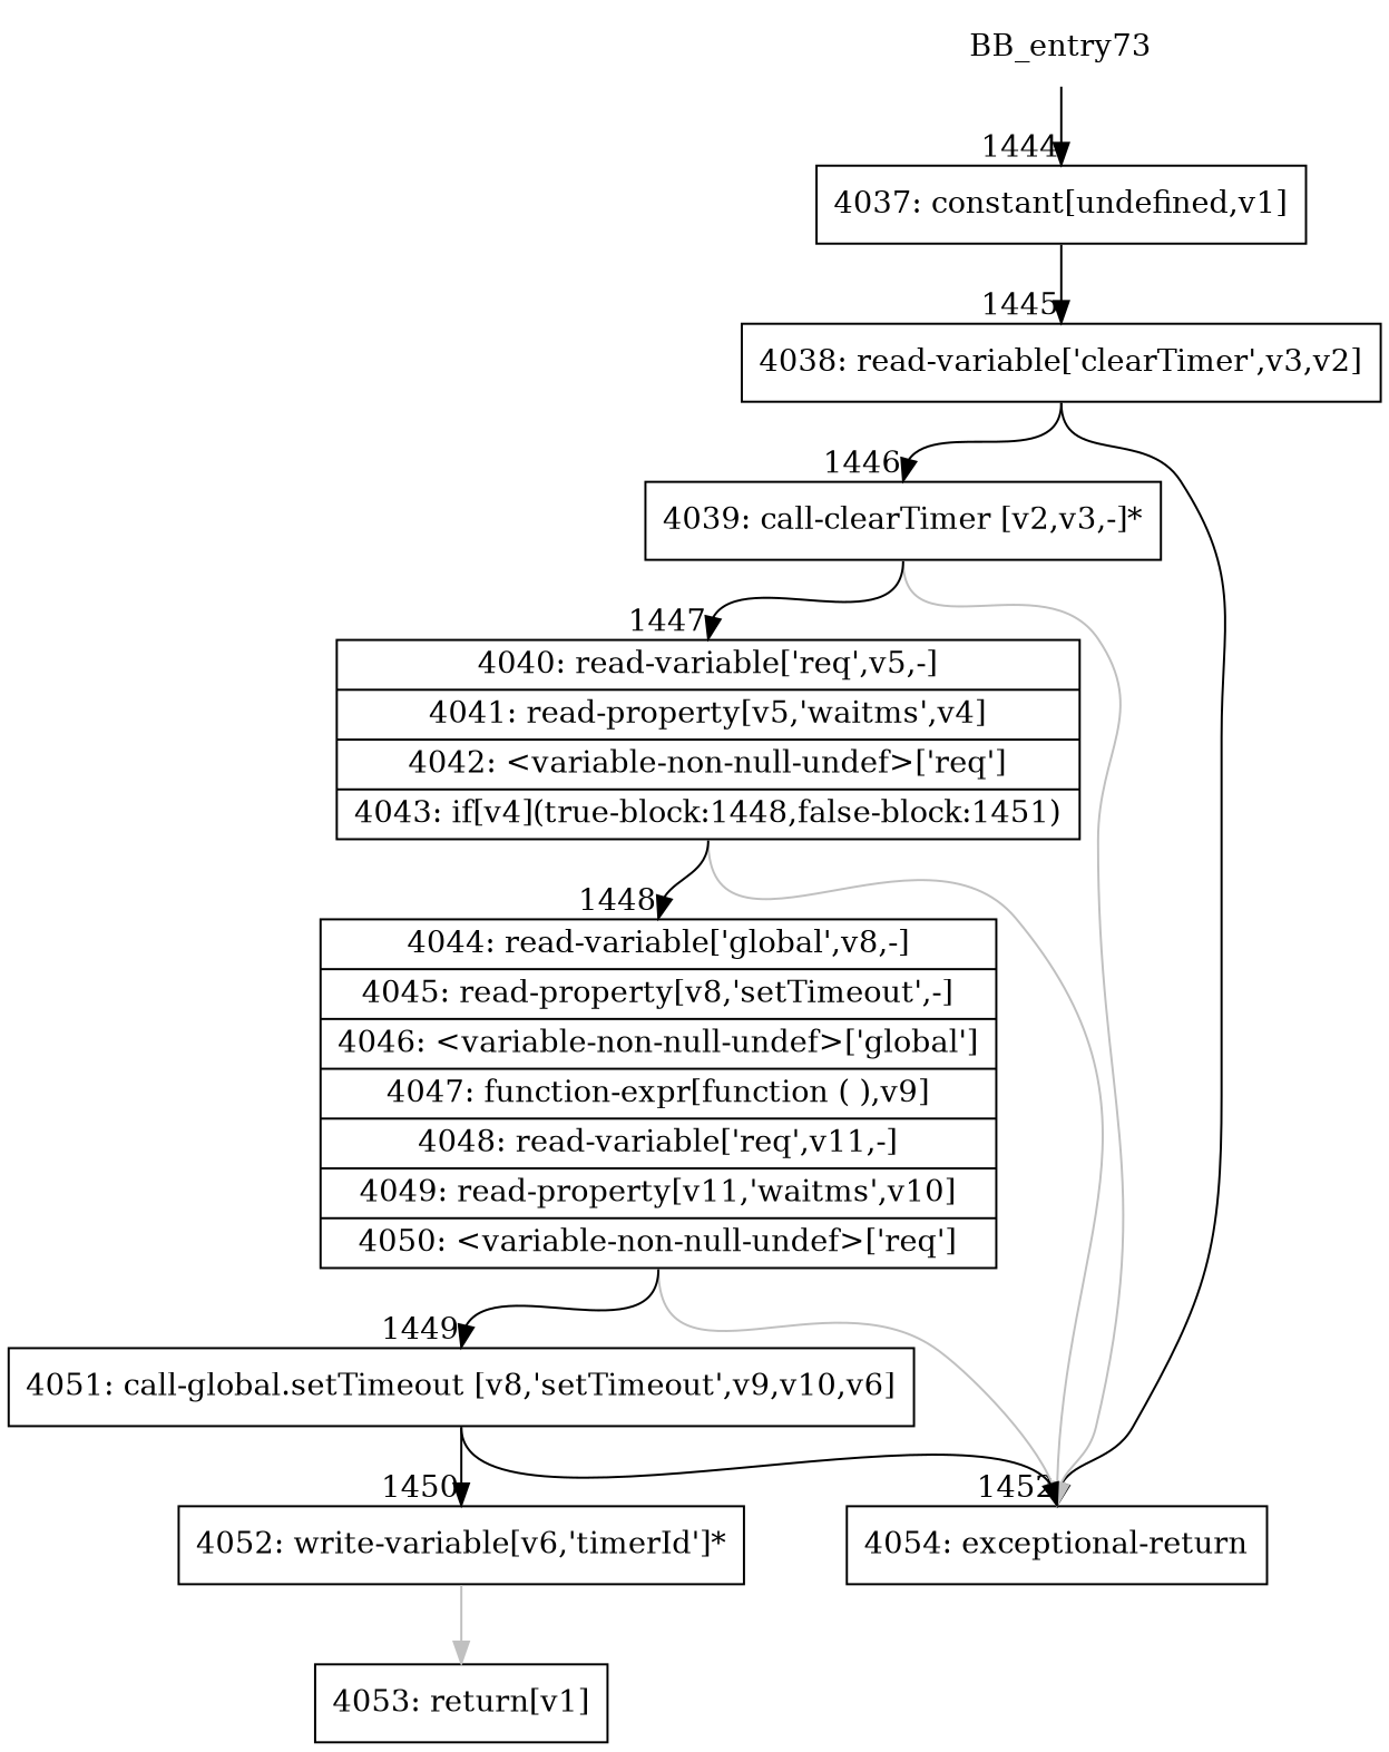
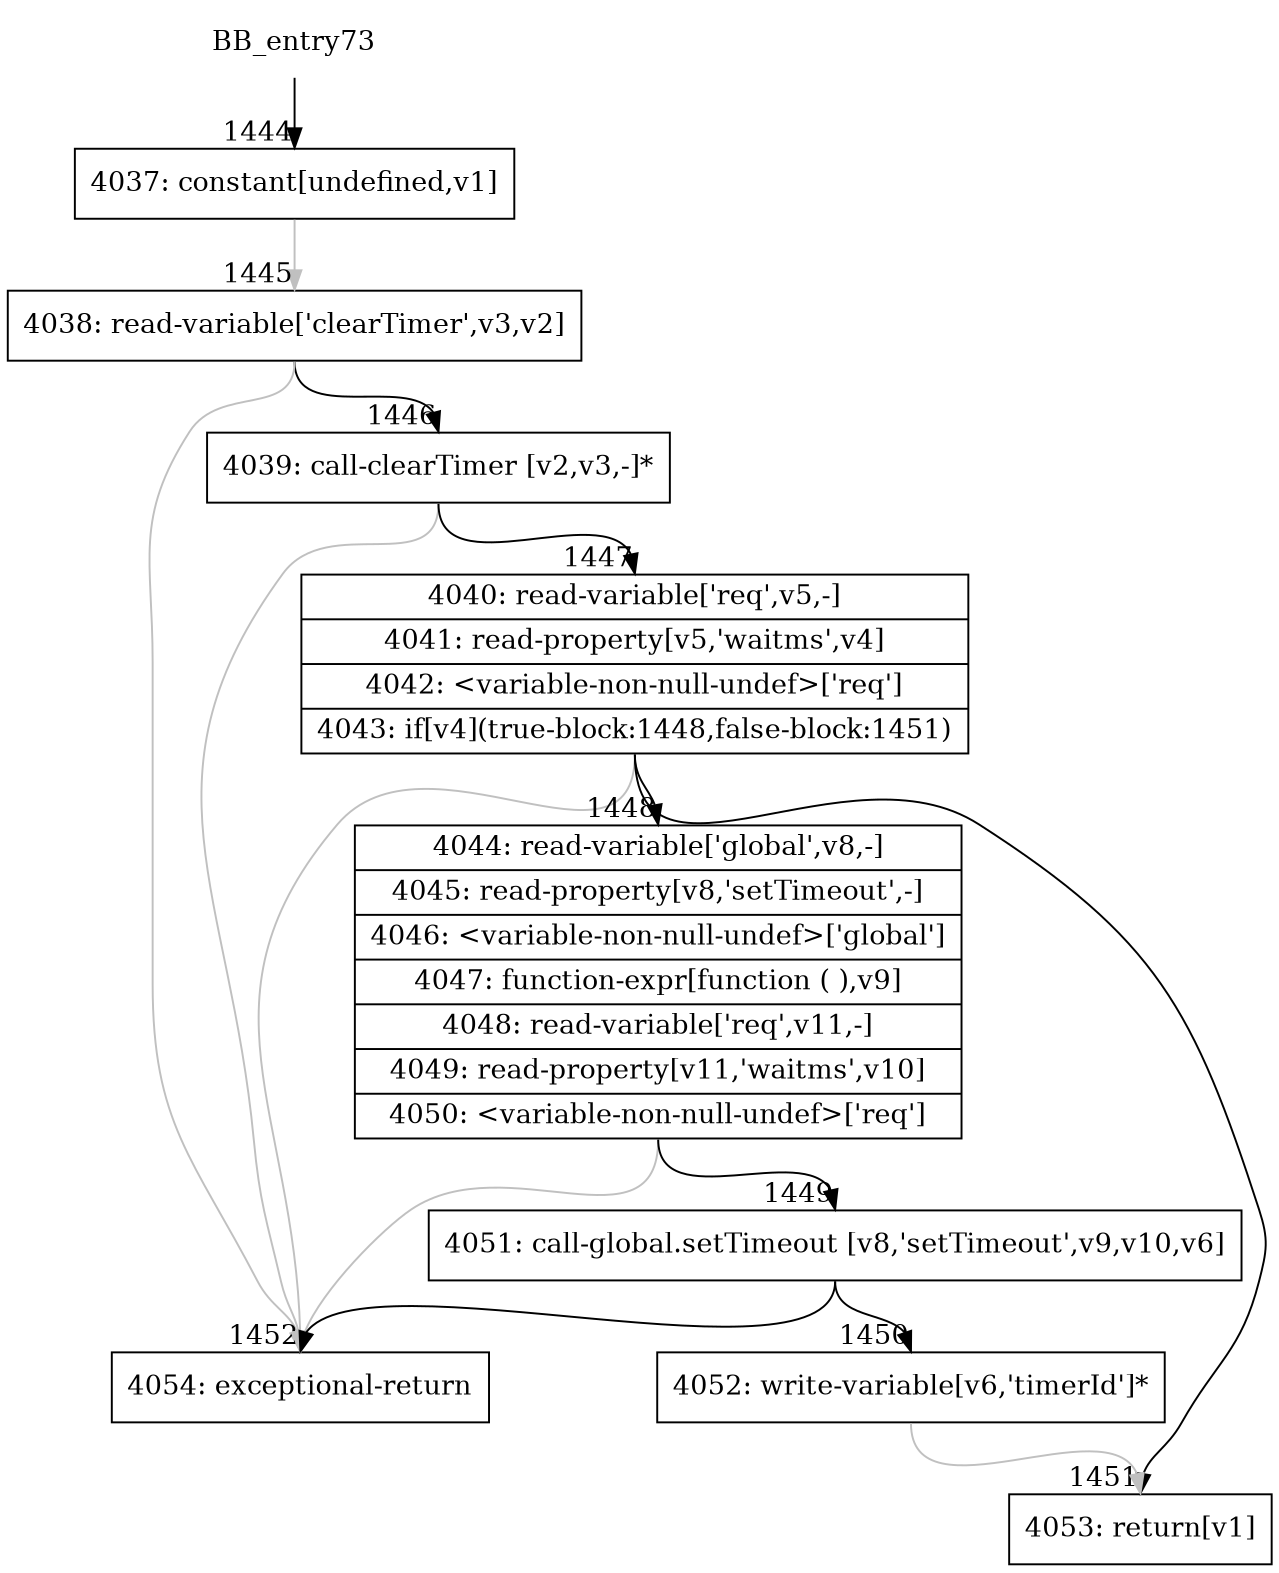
  digraph {
    rankdir=TD
    node [shape=record]
    edge [headport=n tailport=s]
    n1 [label=BB_entry73 shape=none]
    n2 [label="{4037: constant[undefined,v1]}"]
    n3 [label="{4038: read-variable['clearTimer',v3,v2]}"]
    n4 [label="{4039: call-clearTimer [v2,v3,-]*}"]
    n5 [label="{4054: exceptional-return}"]
    n6 [label="{4040: read-variable['req',v5,-]|4041: read-property[v5,'waitms',v4]|4042: \<variable-non-null-undef\>['req']|4043: if[v4](true-block:1448,false-block:1451)}"]
    n7 [label="{4044: read-variable['global',v8,-]|4045: read-property[v8,'setTimeout',-]|4046: \<variable-non-null-undef\>['global']|4047: function-expr[function ( ),v9]|4048: read-variable['req',v11,-]|4049: read-property[v11,'waitms',v10]|4050: \<variable-non-null-undef\>['req']}"]
    n8 [label="{4053: return[v1]}"]
    n9 [label="{4051: call-global.setTimeout [v8,'setTimeout',v9,v10,v6]}"]
    n10 [label="{4052: write-variable[v6,'timerId']*}"]
    n1 -> n2 [headlabel="    1444"]
-   n2 -> n3 [headlabel="      1445"]
+   n2 -> n3 [headlabel="      1445" color=gray]
    n3 -> n4 [headlabel="      1446"]
-   n3 -> n5 [color=black headlabel="      1452"]
+   n3 -> n5 [color=gray headlabel="      1452"]
    n4 -> n5 [color=gray]
    n4 -> n6 [headlabel="      1447"]
    n6 -> n5 [color=gray]
    n6 -> n7 [headlabel="      1448"]
+   n6 -> n8 [headlabel="      1451"]
    n7 -> n5 [color=gray]
    n7 -> n9 [headlabel="      1449"]
    n9 -> n5 [color=black]
    n9 -> n10 [headlabel="      1450"]
    n10 -> n8 [color=gray]
  }
